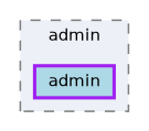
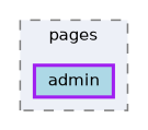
  digraph {
    compound=true
    n1 [color=purple fillcolor=lightblue fontname=Helvetica fontsize=10 height=0.2 label=admin shape=box style="filled,bold" width=0.4]
    subgraph cluster_1 {
      bgcolor="#edf0f7"
      fontname=Helvetica
      fontsize=10
-     label=admin
+     label=pages
      pencolor=grey50
      style="filled,dashed"
      n1
    }
  }
